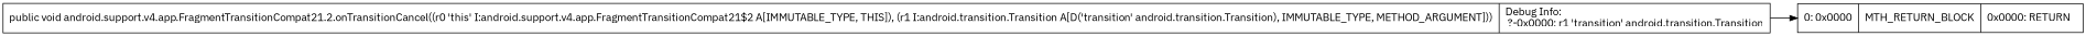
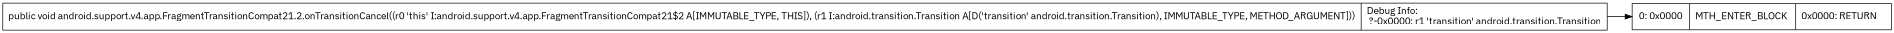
  digraph {
    rankdir=LR
    fontname="IBM Plex Sans"
    node [shape=record fontname="IBM Plex Sans"]
-   n1 [label="{0\:\ 0x0000|MTH_RETURN_BLOCK\l|0x0000: RETURN   \l}"]
+   n1 [label="{0\:\ 0x0000|MTH_ENTER_BLOCK\l|0x0000: RETURN   \l}"]
    n2 [label="{public void android.support.v4.app.FragmentTransitionCompat21.2.onTransitionCancel((r0 'this' I:android.support.v4.app.FragmentTransitionCompat21$2 A[IMMUTABLE_TYPE, THIS]), (r1 I:android.transition.Transition A[D('transition' android.transition.Transition), IMMUTABLE_TYPE, METHOD_ARGUMENT]))  | Debug Info:\l  ?\-0x0000: r1 'transition' android.transition.Transition\l}"]
    n2 -> n1 [fontname="IBM Plex Sans"]
  }
